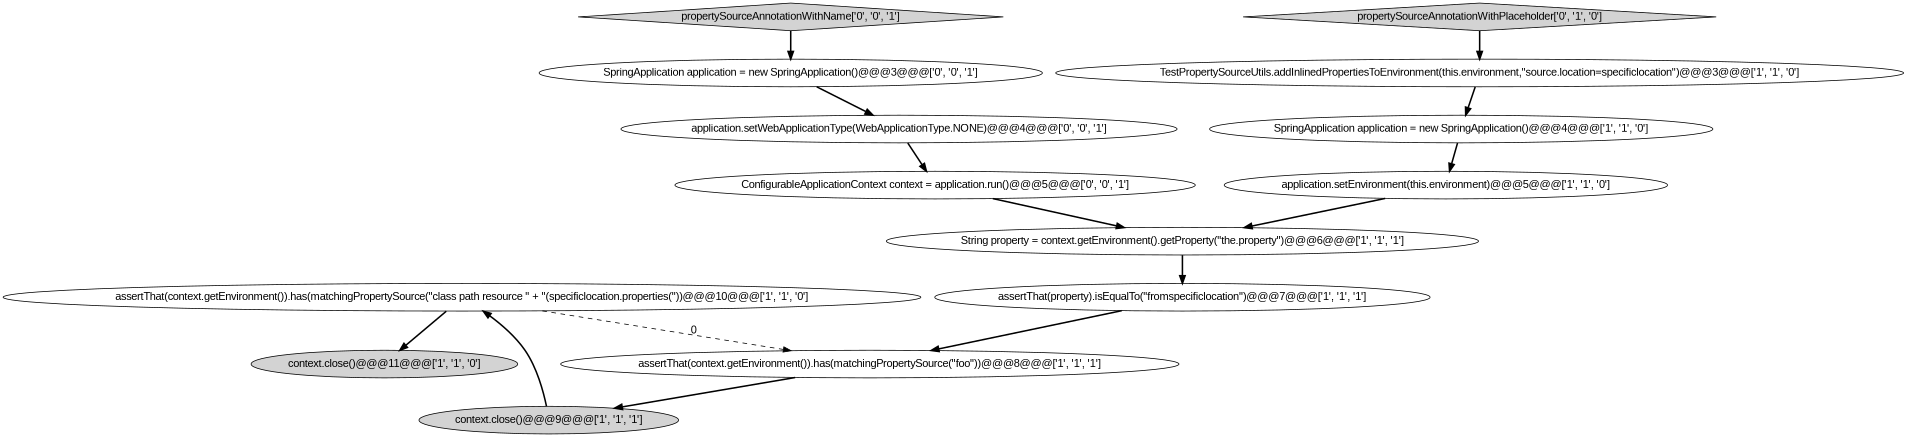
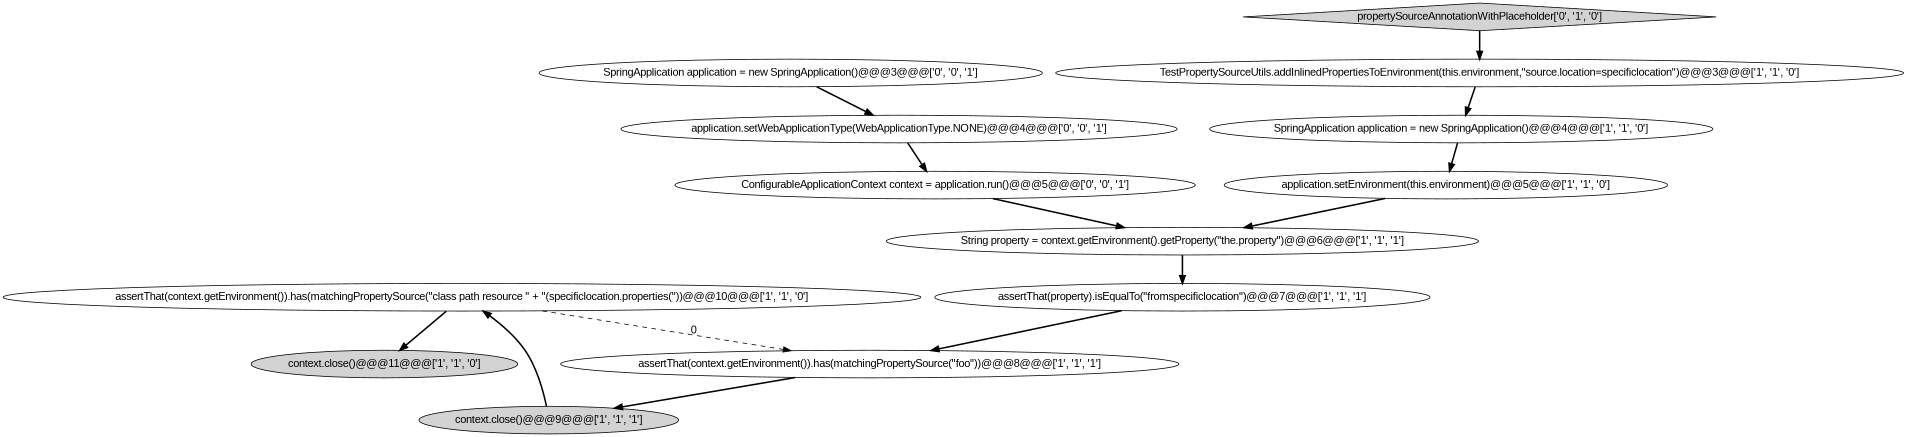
  digraph {
    fontname="Liberation Sans"
    node [fillcolor=white fontname="Liberation Sans" shape=ellipse style=filled]
    edge [fontname="Liberation Sans" style=bold]
    n1 [label="assertThat(context.getEnvironment()).has(matchingPropertySource(\"class path resource \" + \"(specificlocation.properties(\"))@@@10@@@['1', '1', '0']"]
    n2 [label="assertThat(context.getEnvironment()).has(matchingPropertySource(\"foo\"))@@@8@@@['1', '1', '1']"]
    n3 [fillcolor=lightgray label="context.close()@@@11@@@['1', '1', '0']"]
    n4 [fillcolor=lightgray label="context.close()@@@9@@@['1', '1', '1']"]
    n5 [fillcolor=lightgray label="propertySourceAnnotationWithPlaceholder['0', '1', '0']" shape=diamond]
    n6 [label="TestPropertySourceUtils.addInlinedPropertiesToEnvironment(this.environment,\"source.location=specificlocation\")@@@3@@@['1', '1', '0']"]
    n7 [label="SpringApplication application = new SpringApplication()@@@4@@@['1', '1', '0']"]
    n8 [label="ConfigurableApplicationContext context = application.run()@@@5@@@['0', '0', '1']"]
    n9 [label="String property = context.getEnvironment().getProperty(\"the.property\")@@@6@@@['1', '1', '1']"]
    n10 [label="assertThat(property).isEqualTo(\"fromspecificlocation\")@@@7@@@['1', '1', '1']"]
    n11 [label="application.setEnvironment(this.environment)@@@5@@@['1', '1', '0']"]
-   n12 [fillcolor=lightgray label="propertySourceAnnotationWithName['0', '0', '1']" shape=diamond]
    n13 [label="SpringApplication application = new SpringApplication()@@@3@@@['0', '0', '1']"]
    n14 [label="application.setWebApplicationType(WebApplicationType.NONE)@@@4@@@['0', '0', '1']"]
    n1 -> n2 [label=0 style=dashed]
    n1 -> n3
    n2 -> n4
    n4 -> n1
    n5 -> n6
    n6 -> n7
    n7 -> n11
    n8 -> n9
    n9 -> n10
    n10 -> n2
    n11 -> n9
-   n12 -> n13
    n13 -> n14
    n14 -> n8
  }
